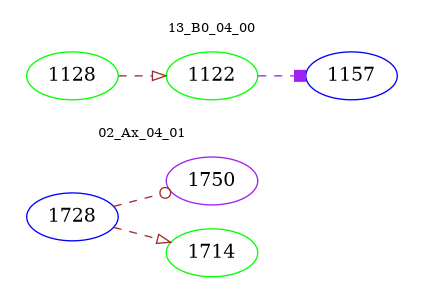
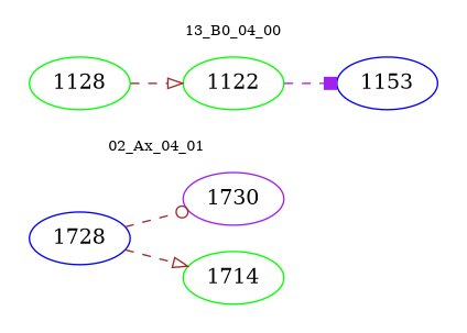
  digraph {
    rankdir=LR
    node [color=green]
    edge [arrowhead=onormal color=brown style=dashed]
    n1 [label=1714]
    n2 [color=blue label=1728]
-   n3 [color=purple label=1750]
+   n3 [color=purple label=1730]
    n4 [label=1128]
    n5 [label=1122]
-   n6 [color=blue label=1157]
+   n6 [color=blue label=1153]
    subgraph cluster_1 {
      color=white
      fontsize=10
      label="02_Ax_04_01"
      n1
      n2
      n3
    }
    subgraph cluster_2 {
      color=white
      fontsize=10
      label="13_B0_04_00"
      n4
      n5
      n6
    }
    n2 -> n1
    n2 -> n3 [arrowhead=odot]
    n4 -> n5
    n5 -> n6 [arrowhead=box color=purple]
  }
